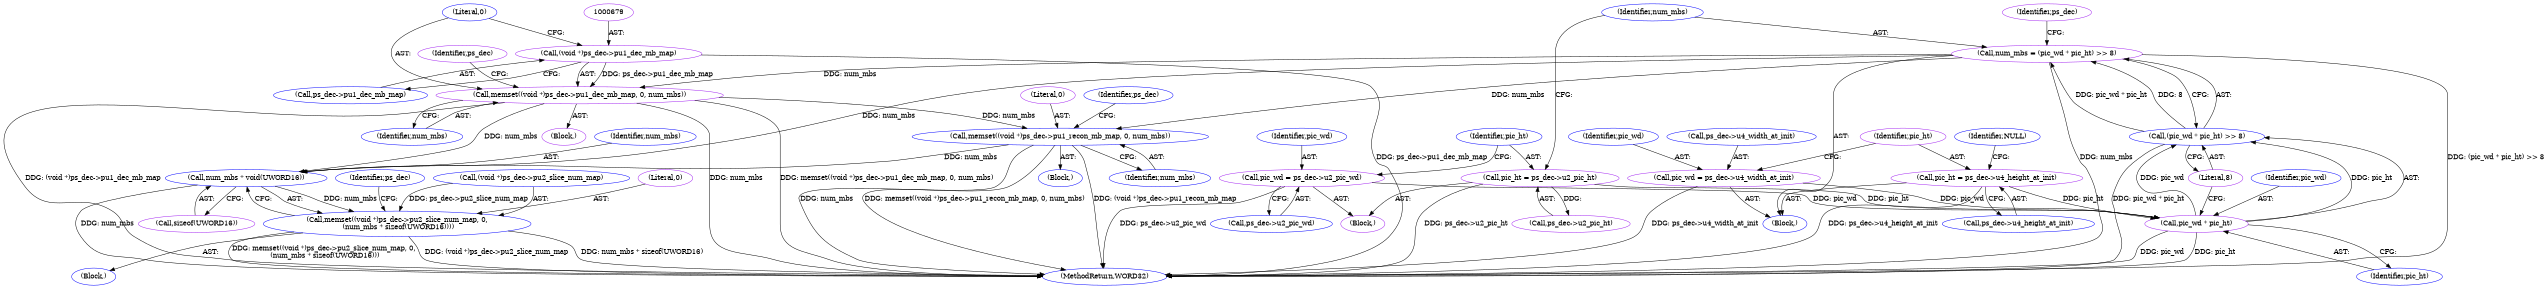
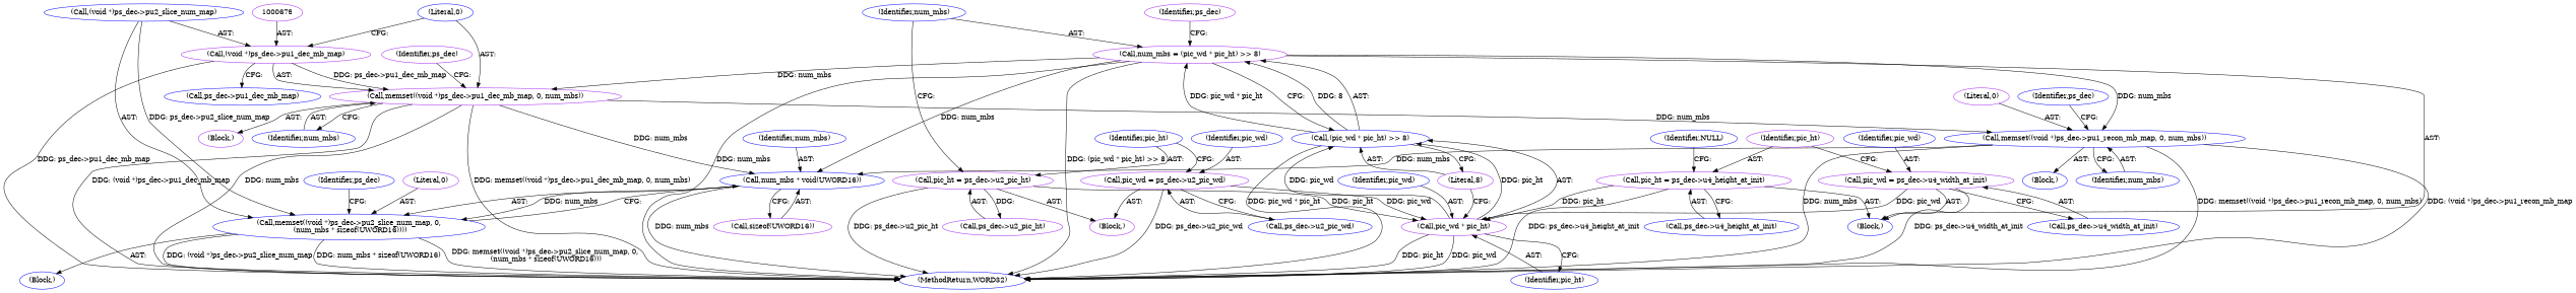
  digraph {
    node [color=blue]
    n1 [color=purple label="(Call,memset((void *)ps_dec->pu1_dec_mb_map, 0, num_mbs))"]
    n2 [label="(Call,memset((void *)ps_dec->pu1_recon_mb_map, 0, num_mbs))"]
    n3 [label="(Call,num_mbs * void(UWORD16))"]
    n4 [label="(MethodReturn,WORD32)"]
    n5 [label="(Identifier,num_mbs)"]
    n6 [color=purple label="(Block,)"]
    n7 [label="(Identifier,num_mbs)"]
    n8 [label="(Block,)"]
    n9 [label="(Call,memset((void *)ps_dec->pu2_slice_num_map, 0,\n (num_mbs * sizeof(UWORD16))))"]
    n10 [color=purple label="(Call,sizeof(UWORD16))"]
    n11 [color=purple label="(Call,(void *)ps_dec->pu1_dec_mb_map)"]
    n12 [label="(Call,ps_dec->pu1_dec_mb_map)"]
    n13 [color=purple label="(Call,num_mbs = (pic_wd * pic_ht) >> 8)"]
    n14 [label="(Call,(pic_wd * pic_ht) >> 8)"]
    n15 [label="(Block,)"]
    n16 [color=purple label="(Literal,8)"]
    n17 [color=purple label="(Call,pic_wd * pic_ht)"]
    n18 [label="(Identifier,pic_ht)"]
    n19 [color=purple label="(Call,pic_wd = ps_dec->u2_pic_wd)"]
    n20 [color=purple label="(Block,)"]
    n21 [label="(Call,ps_dec->u2_pic_wd)"]
    n22 [color=purple label="(Call,pic_wd = ps_dec->u4_width_at_init)"]
    n23 [label="(Call,ps_dec->u4_width_at_init)"]
    n24 [color=purple label="(Call,pic_ht = ps_dec->u2_pic_ht)"]
    n25 [color=purple label="(Call,ps_dec->u2_pic_ht)"]
    n26 [color=purple label="(Call,pic_ht = ps_dec->u4_height_at_init)"]
    n27 [label="(Call,ps_dec->u4_height_at_init)"]
    n28 [label="(Block,)"]
    n29 [color=purple label="(Identifier,ps_dec)"]
    n30 [label="(Literal,0)"]
    n31 [color=purple label="(Literal,0)"]
    n32 [color=purple label="(Identifier,ps_dec)"]
    n33 [label="(Identifier,num_mbs)"]
    n34 [color=purple label="(Identifier,pic_ht)"]
    n35 [label="(Identifier,pic_wd)"]
    n36 [label="(Call,(void *)ps_dec->pu2_slice_num_map)"]
    n37 [label="(Identifier,pic_wd)"]
    n38 [label="(Identifier,pic_ht)"]
    n39 [color=purple label="(Literal,0)"]
    n40 [label="(Identifier,num_mbs)"]
    n41 [label="(Identifier,ps_dec)"]
    n42 [label="(Identifier,NULL)"]
    n43 [label="(Identifier,ps_dec)"]
    n44 [label="(Identifier,pic_wd)"]
    1000679 [color=purple]
    n1 -> n2 [label="DDG: num_mbs"]
    n1 -> n3 [label="DDG: num_mbs"]
    n1 -> n4 [label="DDG: (void *)ps_dec->pu1_dec_mb_map"]
    n1 -> n4 [label="DDG: num_mbs"]
    n1 -> n4 [label="DDG: memset((void *)ps_dec->pu1_dec_mb_map, 0, num_mbs)"]
    n1 -> n5 [label="CFG: "]
    n1 -> n6 [label="AST: "]
    n2 -> n3 [label="DDG: num_mbs"]
    n2 -> n4 [label="DDG: num_mbs"]
    n2 -> n4 [label="DDG: memset((void *)ps_dec->pu1_recon_mb_map, 0, num_mbs)"]
    n2 -> n4 [label="DDG: (void *)ps_dec->pu1_recon_mb_map"]
    n2 -> n7 [label="CFG: "]
    n2 -> n8 [label="AST: "]
    n3 -> n4 [label="DDG: num_mbs"]
    n3 -> n9 [label="AST: "]
    n3 -> n9 [label="DDG: num_mbs"]
    n3 -> n10 [label="CFG: "]
    n5 -> n1 [label="AST: "]
    n7 -> n2 [label="AST: "]
    n9 -> n3 [label="CFG: "]
    n9 -> n4 [label="DDG: num_mbs * sizeof(UWORD16)"]
    n9 -> n4 [label="DDG: memset((void *)ps_dec->pu2_slice_num_map, 0,\n (num_mbs * sizeof(UWORD16)))"]
    n9 -> n4 [label="DDG: (void *)ps_dec->pu2_slice_num_map"]
    n9 -> n28 [label="AST: "]
    n10 -> n3 [label="AST: "]
    n11 -> n1 [label="AST: "]
    n11 -> n1 [label="DDG: ps_dec->pu1_dec_mb_map"]
    n11 -> n4 [label="DDG: ps_dec->pu1_dec_mb_map"]
    n11 -> n12 [label="CFG: "]
-   n12 -> n11 [label="AST: "]
+   n36 -> n11 [label="AST: "]
    n13 -> n1 [label="DDG: num_mbs"]
    n13 -> n2 [label="DDG: num_mbs"]
    n13 -> n3 [label="DDG: num_mbs"]
    n13 -> n4 [label="DDG: num_mbs"]
    n13 -> n4 [label="DDG: (pic_wd * pic_ht) >> 8"]
    n13 -> n14 [label="CFG: "]
    n13 -> n15 [label="AST: "]
    n14 -> n4 [label="DDG: pic_wd * pic_ht"]
    n14 -> n13 [label="AST: "]
    n14 -> n13 [label="DDG: pic_wd * pic_ht"]
    n14 -> n13 [label="DDG: 8"]
    n14 -> n16 [label="CFG: "]
    n16 -> n14 [label="AST: "]
    n16 -> n17 [label="CFG: "]
    n17 -> n4 [label="DDG: pic_ht"]
    n17 -> n4 [label="DDG: pic_wd"]
    n17 -> n14 [label="AST: "]
    n17 -> n14 [label="DDG: pic_wd"]
    n17 -> n14 [label="DDG: pic_ht"]
    n17 -> n18 [label="CFG: "]
    n18 -> n17 [label="AST: "]
    n19 -> n4 [label="DDG: ps_dec->u2_pic_wd"]
    n19 -> n17 [label="DDG: pic_wd"]
    n19 -> n20 [label="AST: "]
    n19 -> n21 [label="CFG: "]
    n21 -> n19 [label="AST: "]
    n22 -> n4 [label="DDG: ps_dec->u4_width_at_init"]
    n22 -> n15 [label="AST: "]
    n22 -> n17 [label="DDG: pic_wd"]
+   n22 -> n23 [label="CFG: "]
    n23 -> n22 [label="AST: "]
    n24 -> n4 [label="DDG: ps_dec->u2_pic_ht"]
    n24 -> n17 [label="DDG: pic_ht"]
    n24 -> n20 [label="AST: "]
    n24 -> n25 [label="DDG: "]
    n25 -> n24 [label="AST: "]
    n26 -> n4 [label="DDG: ps_dec->u4_height_at_init"]
    n26 -> n15 [label="AST: "]
    n26 -> n17 [label="DDG: pic_ht"]
    n26 -> n27 [label="CFG: "]
    n27 -> n26 [label="AST: "]
    n29 -> n13 [label="CFG: "]
    n30 -> n1 [label="AST: "]
    n30 -> n11 [label="CFG: "]
    n31 -> n2 [label="AST: "]
    n32 -> n1 [label="CFG: "]
    n33 -> n3 [label="AST: "]
    n34 -> n22 [label="CFG: "]
    n34 -> n26 [label="AST: "]
    n35 -> n19 [label="AST: "]
    n36 -> n9 [label="AST: "]
    n36 -> n9 [label="DDG: ps_dec->pu2_slice_num_map"]
    n37 -> n17 [label="AST: "]
    n38 -> n19 [label="CFG: "]
    n38 -> n24 [label="AST: "]
    n39 -> n9 [label="AST: "]
    n40 -> n13 [label="AST: "]
    n40 -> n24 [label="CFG: "]
    n41 -> n2 [label="CFG: "]
    n42 -> n26 [label="CFG: "]
    n43 -> n9 [label="CFG: "]
    n44 -> n22 [label="AST: "]
    1000679 -> n11 [label="AST: "]
  }
